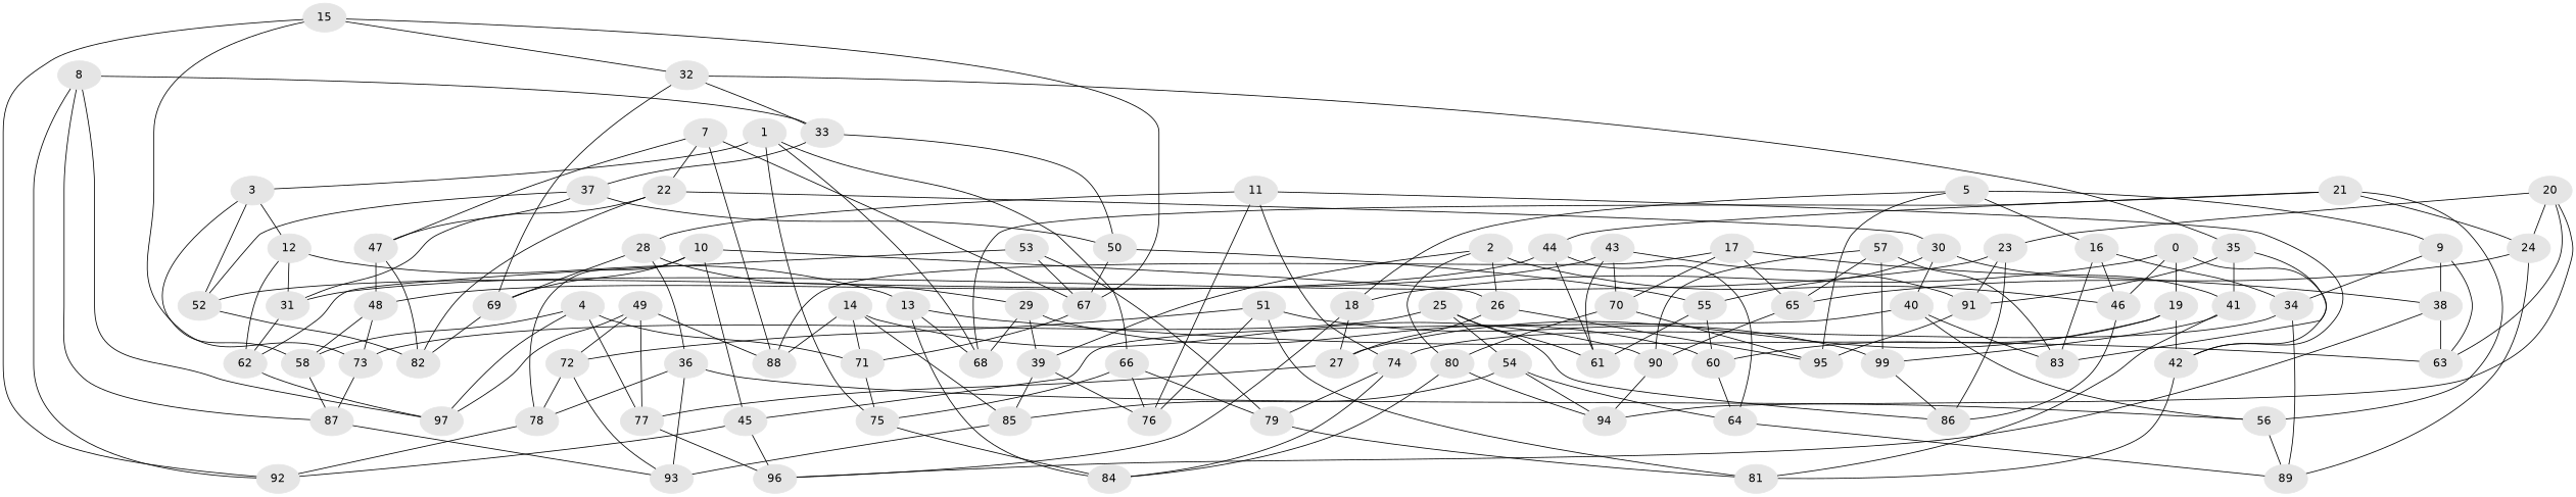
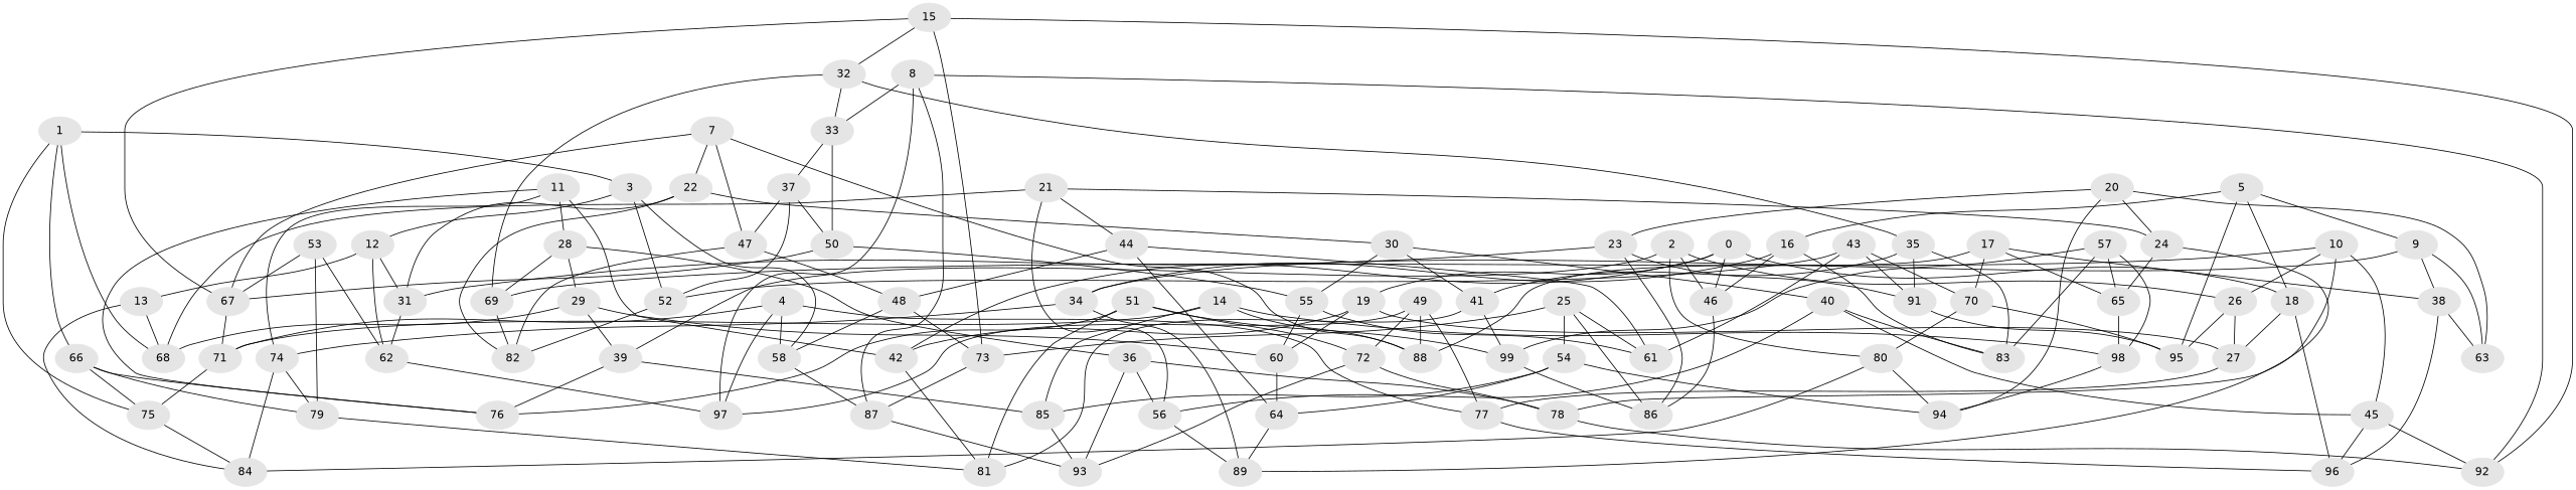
  graph {
    fontname="DejaVu Sans"
    node [color=gray90 fontname="DejaVu Sans" style=filled]
    edge [fontname="DejaVu Sans"]
    1
    3
    66
    68
    75
    12
    52
    58
    76
    79
    84
    2
    26
    39
    46
    80
    95
    27
    85
    86
    94
    13
    31
    62
    82
    87
    4
    71
    77
    97
    96
    5
    9
    16
    18
    34
    38
    63
    83
    n40 [label=0]
    19
    42
    60
    81
    7
    22
    47
    67
    88
    30
    48
    8
    33
    92
    37
    50
    93
    74
    89
    10
    45
    69
    78
    11
    28
    29
    36
    14
-   90
+   90 [label=98]
    15
    32
    73
    35
    53
    17
    65
    70
    64
    20
    23
    24
    91
    21
    44
    56
    61
    40
    41
    55
    25
    54
    n92 [label=99]
    43
    49
    72
    51
    57
    1 -- 3
    1 -- 66
    1 -- 68
    1 -- 75
    3 -- 12
    3 -- 52
    3 -- 58
    66 -- 75
    66 -- 76
    66 -- 79
    75 -- 84
    12 -- 13
    12 -- 31
    12 -- 62
    52 -- 82
    58 -- 87
    79 -- 81
    2 -- 26
    2 -- 39
    2 -- 46
    2 -- 80
    26 -- 95
    26 -- 27
    39 -- 76
    39 -- 85
    46 -- 86
    80 -- 84
    80 -- 94
    27 -- 77
    85 -- 93
    13 -- 68
    13 -- 84
-   13 -- 63
    31 -- 62
    62 -- 97
    87 -- 93
    4 -- 58
    4 -- 71
    4 -- 77
    4 -- 97
    71 -- 75
    77 -- 96
    5 -- 95
    5 -- 9
    5 -- 16
    5 -- 18
    9 -- 34
    9 -- 38
    9 -- 63
    16 -- 46
    16 -- 34
    16 -- 83
    18 -- 27
    18 -- 96
    34 -- 74
    34 -- 89
    38 -- 96
    38 -- 63
    n40 -- 46
    n40 -- 18
    n40 -- 19
    n40 -- 42
    19 -- 27
    19 -- 42
    19 -- 60
    42 -- 81
    60 -- 64
    7 -- 22
    7 -- 47
    7 -- 67
    7 -- 88
    22 -- 31
    22 -- 82
    22 -- 30
    47 -- 82
    47 -- 48
    67 -- 71
    30 -- 40
    30 -- 41
    30 -- 55
    48 -- 58
    48 -- 73
    8 -- 87
    8 -- 97
    8 -- 33
    8 -- 92
    33 -- 37
    33 -- 50
    37 -- 52
    37 -- 47
    37 -- 50
    50 -- 67
    50 -- 55
    74 -- 79
    74 -- 84
    10 -- 26
    10 -- 45
    10 -- 69
    10 -- 78
    45 -- 96
    45 -- 92
    69 -- 82
    78 -- 92
    11 -- 76
    11 -- 42
    11 -- 74
    11 -- 28
    28 -- 69
    28 -- 29
    28 -- 36
    29 -- 68
    29 -- 39
    29 -- 60
    36 -- 93
    36 -- 78
    36 -- 56
    14 -- 85
    14 -- 71
    14 -- 88
    14 -- 90
    90 -- 94
    15 -- 67
    15 -- 92
    15 -- 32
    15 -- 73
    32 -- 33
    32 -- 69
    32 -- 35
    73 -- 87
    35 -- 83
    35 -- 91
    35 -- 41
    53 -- 79
    53 -- 62
    53 -- 67
    17 -- 38
    17 -- 88
    17 -- 65
    17 -- 70
    65 -- 90
    70 -- 80
    70 -- 95
    64 -- 89
    20 -- 94
    20 -- 63
    20 -- 23
    20 -- 24
    23 -- 86
    23 -- 31
    23 -- 91
    24 -- 89
    24 -- 65
    91 -- 95
    21 -- 68
    21 -- 24
    21 -- 44
    21 -- 56
    44 -- 48
    44 -- 64
    44 -- 61
    56 -- 89
    40 -- 83
    40 -- 45
    40 -- 56
    41 -- 81
    41 -- n92
    55 -- 60
    55 -- 61
    25 -- 86
    25 -- 73
    25 -- 61
    25 -- 54
    54 -- 85
    54 -- 94
    54 -- 64
    n92 -- 86
    43 -- 52
    43 -- 70
    43 -- 91
    43 -- 61
    49 -- 77
    49 -- 97
    49 -- 88
    49 -- 72
    72 -- 93
    72 -- 78
    51 -- 76
    51 -- 81
    51 -- n92
    51 -- 72
    57 -- 83
    57 -- 90
    57 -- 65
    57 -- n92
  }
